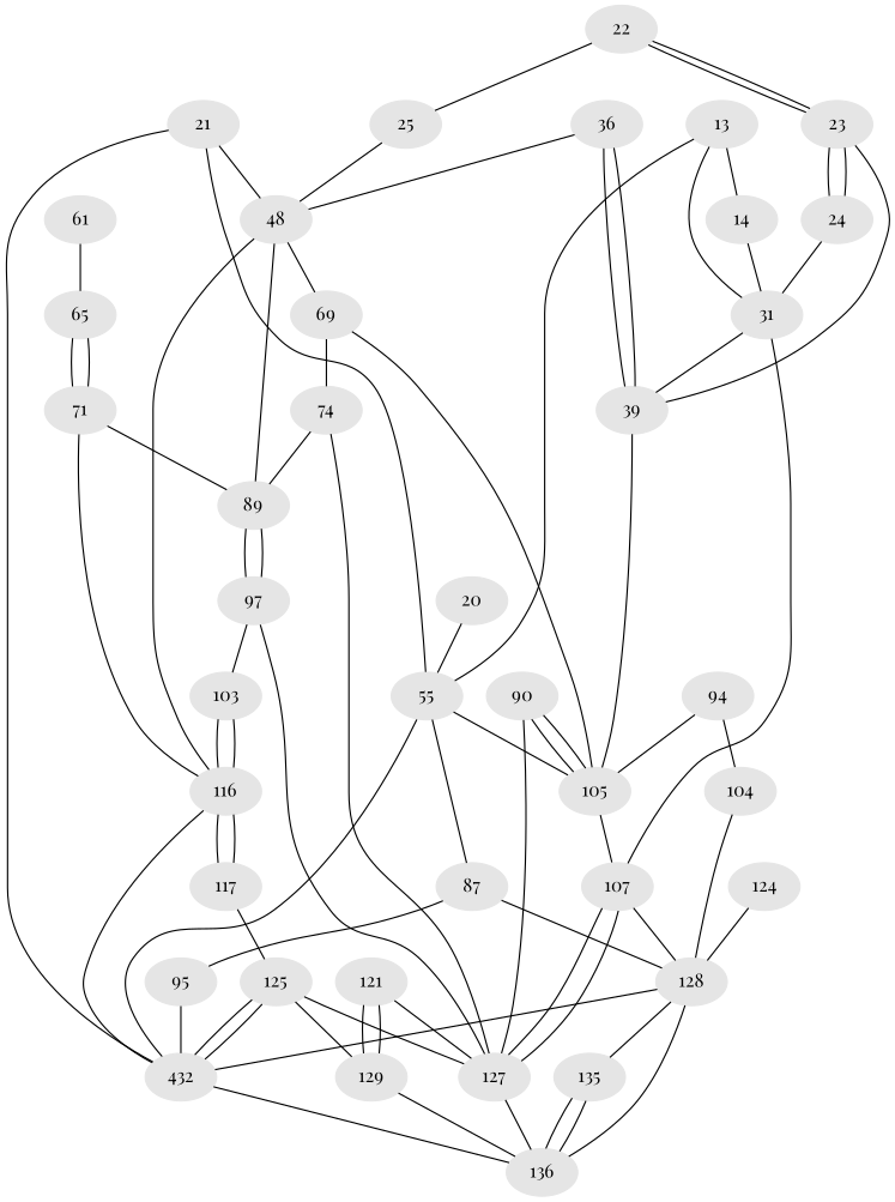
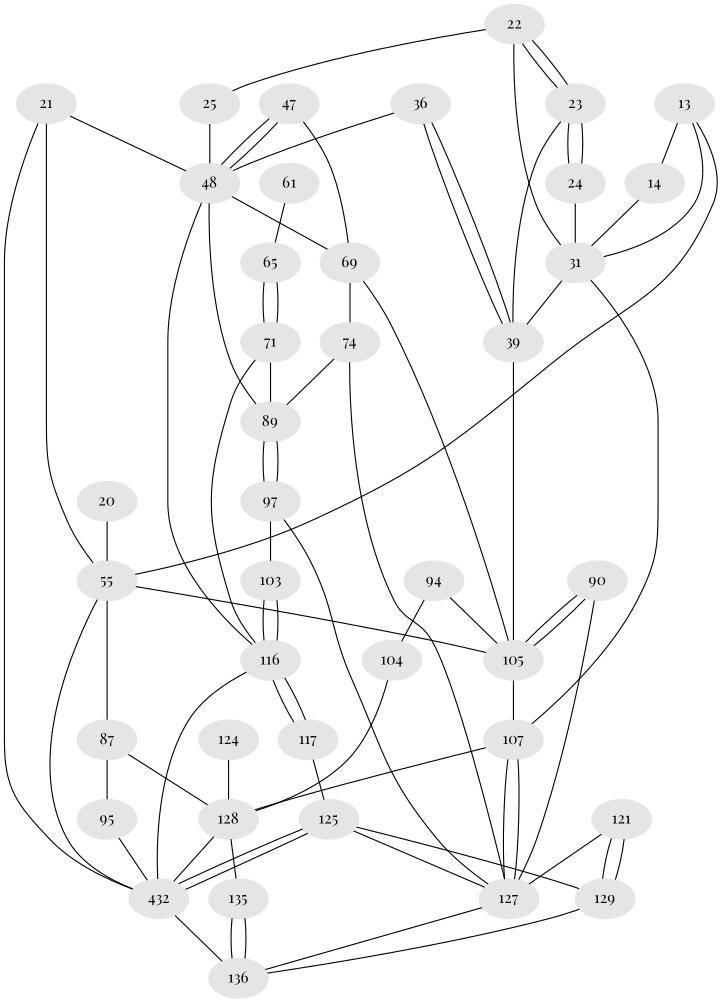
  graph {
    fontname="Playfair Display"
    node [color=gray90 fontname="Playfair Display" style=filled]
    edge [fontname="Playfair Display"]
    13 [super="+7+6"]
    14
    31 [super="+16+19"]
    55 [super="+54+53+18"]
    39 [super="+38+37"]
    107 [super="+106"]
    n7 [label=432 super="+84+57+111"]
    105 [super="+92+91"]
    87
    20
    21 [super="+8"]
    48 [super="+35+46+32"]
    69 [super="+64"]
    89 [super="+67+68+58"]
    116 [super="+86+83"]
    136 [super="+133+134+131"]
    22 [super="+11"]
    23
    25 [super="+10"]
    24
    36
+   47
    74 [super="+73+72"]
    97
    117
    95 [super="+88"]
    128 [super="+123+122+113"]
    61 [super="+49"]
    65 [super="+50"]
    71 [super="+66+51"]
    127 [super="+115"]
    135
    103 [super="+96"]
    90 [super="+77"]
    94 [super="+93"]
    104 [super="+98"]
    125 [super="+118+119"]
    129 [super="+126+120"]
    121
    124
    13 -- 14 [weight=2]
    13 -- 31
    13 -- 55
    14 -- 31
    31 -- 39
    31 -- 107
    55 -- n7 [weight=2]
    55 -- 105 [weight=2]
    55 -- 87
    39 -- 105
    107 -- 128
    107 -- 127 [weight=2]
    107 -- 127
    n7 -- 136 [weight=2]
    105 -- 107
    87 -- 95
    87 -- 128
    20 -- 55 [weight=3]
    21 -- 55
    21 -- n7 [weight=2]
    21 -- 48 [weight=2]
    48 -- 69
    48 -- 89 [weight=2]
    48 -- 116 [weight=2]
    69 -- 105
    69 -- 74 [weight=2]
    89 -- 97
    89 -- 97
    116 -- n7
    116 -- 117 [weight=2]
    116 -- 117
+   22 -- 31
    22 -- 23
    22 -- 23
    22 -- 25 [weight=2]
    23 -- 39
    23 -- 24
    23 -- 24
    25 -- 48 [weight=2]
    24 -- 31 [weight=2]
    36 -- 39 [weight=2]
    36 -- 39
    36 -- 48
+   47 -- 48 [weight=2]
+   47 -- 48
+   47 -- 69
    74 -- 89 [weight=3]
    74 -- 127
    97 -- 127
    97 -- 103
    117 -- 125
    95 -- n7 [weight=3]
    128 -- n7 [weight=3]
-   128 -- 136
    128 -- 135
    61 -- 65 [weight=2]
    65 -- 71 [weight=2]
    65 -- 71
    71 -- 89 [weight=2]
    71 -- 116
    127 -- 136
    135 -- 136 [weight=2]
    135 -- 136
    103 -- 116 [weight=3]
    103 -- 116
    90 -- 105 [weight=3]
    90 -- 105
    90 -- 127
    94 -- 105 [weight=2]
    94 -- 104 [weight=2]
    104 -- 128 [weight=2]
    125 -- n7
    125 -- n7
    125 -- 127
    125 -- 129 [weight=2]
    129 -- 136
    121 -- 127
    121 -- 129 [weight=2]
    121 -- 129
    124 -- 128 [weight=3]
  }
